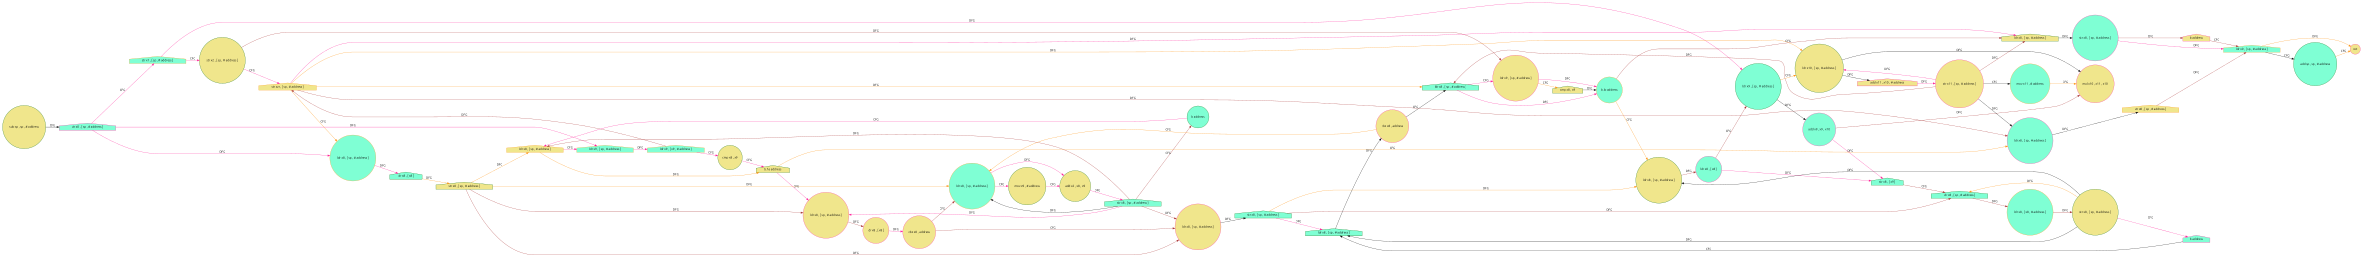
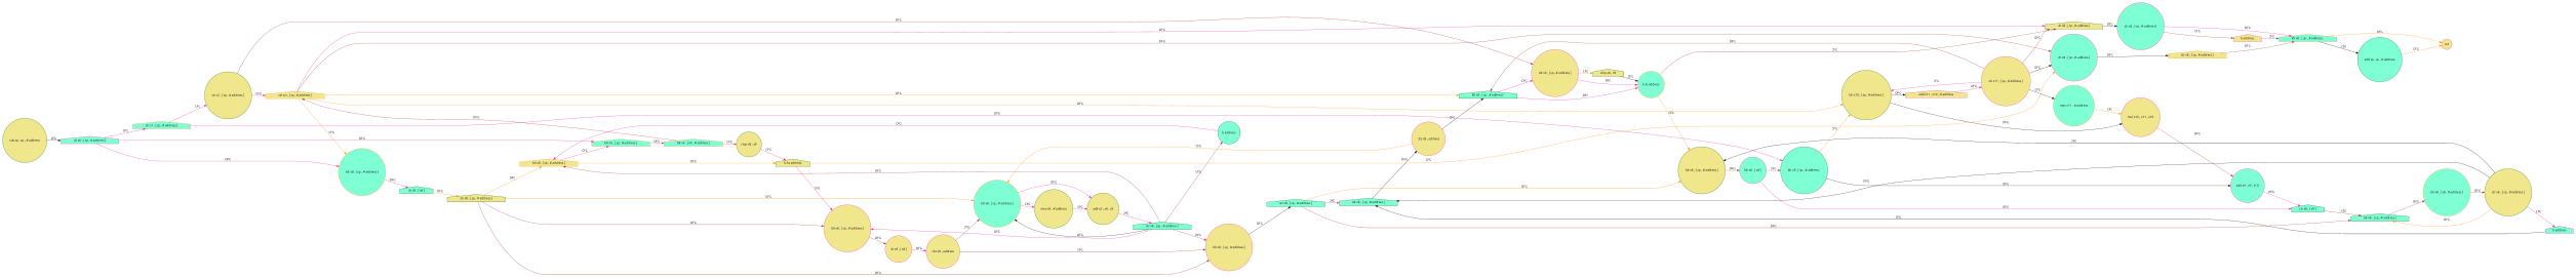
  digraph {
    fontname=Ubuntu
    rankdir=LR
    node [color=darkgreen fillcolor=khaki fontname=Ubuntu shape=circle style=filled]
    edge [color=deeppink fontname=Ubuntu]
    n1 [label="sub sp , sp , # address"]
    n2 [color=deeppink fillcolor=aquamarine label="str x0 , [ sp , # address ]" shape=house]
    n3 [color=darkorange fillcolor=aquamarine label="str x1 , [ sp , # address ]" shape=house]
    n4 [color=darkorange fillcolor=aquamarine label="ldr x8 , [ sp , # address ]"]
    n5 [color=darkorange fillcolor=aquamarine label="ldr x9 , [ sp , # address ]" shape=house]
    n6 [label="str x2 , [ sp , # address ]"]
    n7 [fillcolor=aquamarine label="ldr x9 , [ sp , # address ]"]
    n8 [fillcolor=aquamarine label="ldr x8 , [ x8 ]" shape=house]
    n9 [color=darkorange fillcolor=aquamarine label="ldr x9 , [ x9 , # address ]" shape=house]
    n10 [color=darkorange label="str xzr , [ sp , # address ]" shape=house]
    n11 [color=deeppink label="ldr x9 , [ sp , # address ]"]
    n12 [label="ldr x10 , [ sp , # address ]"]
    n13 [color=deeppink fillcolor=aquamarine label="add x9 , x9 , x10"]
    n14 [color=deeppink fillcolor=aquamarine label="ldr x8 , [ sp , # address ]"]
    n15 [fillcolor=aquamarine label="ldr x8 , [ sp , # address ]" shape=house]
    n16 [label="ldr x8 , [ sp , # address ]" shape=house]
    n17 [color=darkorange fillcolor=aquamarine label="b.lo address"]
    n18 [label="cmp x8 , x9" shape=house]
    n19 [color=darkorange label="str x8 , [ sp , # address ]" shape=house]
    n20 [color=deeppink fillcolor=aquamarine label="str x8 , [ sp , # address ]"]
    n21 [color=deeppink label="add x11 , x10 , # address" shape=house]
    n22 [color=deeppink label="mul x10 , x11 , x10"]
    n23 [label="str x8 , [ sp , # address ]" shape=house]
    n24 [color=darkorange label="ldr x8 , [ sp , # address ]" shape=house]
    n25 [color=deeppink label="ldr x8 , [ sp , # address ]"]
    n26 [color=darkorange fillcolor=aquamarine label="ldr x8 , [ sp , # address ]"]
    n27 [color=deeppink label="ldr x8 , [ sp , # address ]"]
    n28 [label="b.hs address" shape=house]
    n29 [color=deeppink label="ldr x8 , [ x8 ]"]
    n30 [label="mov x9 , # address"]
    n31 [label="add x2 , x8 , x9"]
    n32 [fillcolor=aquamarine label="str x8 , [ sp , # address ]" shape=house]
    n33 [color=darkorange fillcolor=aquamarine label="ldr x0 , [ sp , # address ]" shape=house]
    n34 [fillcolor=aquamarine label="add sp , sp , # address"]
    n35 [color=deeppink label=ret]
    n36 [color=deeppink label="cbz x8 , address"]
    n37 [fillcolor=aquamarine label="str x8 , [ sp , # address ]" shape=house]
    n38 [fillcolor=aquamarine label="ldr x8 , [ sp , # address ]" shape=house]
    n39 [label="ldr x8 , [ sp , # address ]"]
    n40 [fillcolor=aquamarine label="ldr x8 , [ sp , # address ]" shape=house]
    n41 [fillcolor=aquamarine label="b address"]
    n42 [color=deeppink label="cbz x8 , address"]
    n43 [color=deeppink fillcolor=aquamarine label="ldr x8 , [ x8 ]"]
    n44 [color=darkorange fillcolor=aquamarine label="ldr x8 , [ x8 , # address ]"]
    n45 [label="cmp x8 , x9"]
    n46 [fillcolor=aquamarine label="str x8 , [ x9 ]" shape=house]
    n47 [color=deeppink label="b address" shape=house]
    n48 [color=deeppink label="str x11 , [ sp , # address ]"]
    n49 [color=darkorange fillcolor=aquamarine label="mov x11 , # address"]
    n50 [label="str x8 , [ sp , # address ]"]
    n51 [color=deeppink fillcolor=aquamarine label="b address" shape=house]
    n1 -> n2 [color=black label=CFG]
    n2 -> n3 [label=CFG]
    n2 -> n4 [label=DFG]
    n2 -> n5 [label=DFG]
    n3 -> n6 [label=CFG]
    n3 -> n7 [label=DFG]
    n4 -> n8 [label=DFG]
    n5 -> n9 [label=DFG]
    n6 -> n10 [label=CFG]
    n6 -> n11 [color=brown label=DFG]
    n7 -> n12 [color=darkorange label=CFG]
    n7 -> n13 [color=black label=DFG]
    n8 -> n23 [color=darkorange label=DFG]
    n9 -> n10 [color=brown label=DFG]
    n9 -> n45 [label=CFG]
    n10 -> n4 [color=darkorange label=CFG]
    n10 -> n12 [color=darkorange label=DFG]
    n10 -> n14 [color=brown label=DFG]
    n10 -> n15 [color=darkorange label=DFG]
    n10 -> n16 [label=DFG]
    n11 -> n17 [label=DFG]
    n11 -> n18 [color=darkorange label=CFG]
    n12 -> n21 [color=black label=DFG]
    n12 -> n22 [color=black label=DFG]
    n13 -> n46 [label=DFG]
    n14 -> n19 [color=black label=DFG]
    n15 -> n11 [label=CFG]
    n15 -> n17 [label=DFG]
    n16 -> n20 [color=black label=DFG]
    n17 -> n16 [color=brown label=CFG]
    n17 -> n39 [color=darkorange label=CFG]
    n18 -> n17 [color=black label=CFG]
    n19 -> n33 [color=brown label=DFG]
    n20 -> n33 [label=DFG]
    n20 -> n47 [color=brown label=CFG]
    n21 -> n48 [label=DFG]
-   n13 -> n22 [color=brown label=DFG]
+   n22 -> n13 [color=brown label=DFG]
    n23 -> n24 [color=darkorange label=DFG]
    n23 -> n25 [color=brown label=DFG]
    n23 -> n26 [color=darkorange label=DFG]
    n23 -> n27 [color=brown label=DFG]
    n24 -> n5 [label=CFG]
    n24 -> n28 [color=darkorange label=DFG]
    n25 -> n29 [color=brown label=DFG]
    n26 -> n30 [label=CFG]
    n26 -> n31 [label=DFG]
    n27 -> n32 [color=black label=DFG]
    n28 -> n14 [color=darkorange label=CFG]
    n28 -> n25 [label=CFG]
    n29 -> n36 [label=DFG]
    n30 -> n31 [label=CFG]
    n31 -> n37 [label=DFG]
    n32 -> n38 [label=DFG]
    n32 -> n39 [color=darkorange label=DFG]
    n32 -> n40 [color=brown label=DFG]
    n33 -> n34 [color=black label=CFG]
    n33 -> n35 [color=darkorange label=DFG]
    n34 -> n35 [color=darkorange label=CFG]
    n36 -> n26 [color=brown label=CFG]
    n36 -> n27 [color=brown label=CFG]
    n37 -> n24 [color=brown label=DFG]
    n37 -> n25 [label=DFG]
    n37 -> n26 [color=black label=DFG]
    n37 -> n27 [color=brown label=DFG]
    n37 -> n41 [color=brown label=CFG]
    n38 -> n42 [color=black label=DFG]
    n39 -> n43 [color=brown label=DFG]
    n40 -> n44 [color=brown label=DFG]
    n41 -> n24 [label=CFG]
    n42 -> n15 [color=black label=CFG]
    n42 -> n26 [color=darkorange label=CFG]
    n43 -> n7 [color=brown label=CFG]
    n43 -> n46 [label=DFG]
    n44 -> n50 [color=brown label=DFG]
    n45 -> n28 [label=CFG]
    n46 -> n40 [color=brown label=CFG]
    n47 -> n33 [color=brown label=CFG]
-   n48 -> n12 [label=DFG]
+   n48 -> n12 [label=CFG]
    n48 -> n14 [color=black label=DFG]
    n48 -> n15 [color=brown label=DFG]
    n48 -> n16 [color=brown label=DFG]
    n48 -> n49 [color=black label=CFG]
    n49 -> n22 [color=darkorange label=CFG]
    n50 -> n38 [color=black label=DFG]
    n50 -> n39 [color=black label=DFG]
    n50 -> n40 [color=darkorange label=DFG]
    n50 -> n51 [label=CFG]
    n51 -> n38 [color=black label=CFG]
  }
